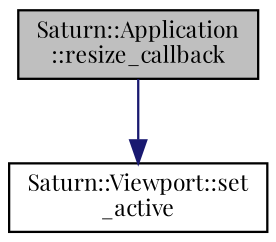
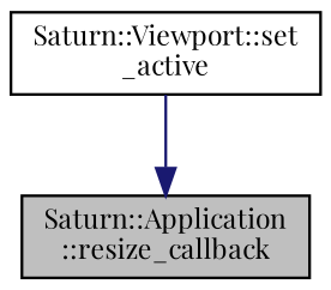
  digraph {
    rankdir=TB
    fontname="Playfair Display"
    node [color=black fontname="Playfair Display" fontsize=10 shape=record style=filled]
    n1 [fillcolor=grey75 fontcolor=black height=0.2 label="Saturn::Application\l::resize_callback" width=0.4]
    n2 [fillcolor=white height=0.2 label="Saturn::Viewport::set\l_active" width=0.4]
-   n1 -> n2 [color=midnightblue fontname="Playfair Display" fontsize=10 labelfontname=Helvetica labelfontsize=10 style=solid]
+   n2 -> n1 [color=midnightblue fontname="Playfair Display" fontsize=10 labelfontname=Helvetica labelfontsize=10 style=solid]
  }
